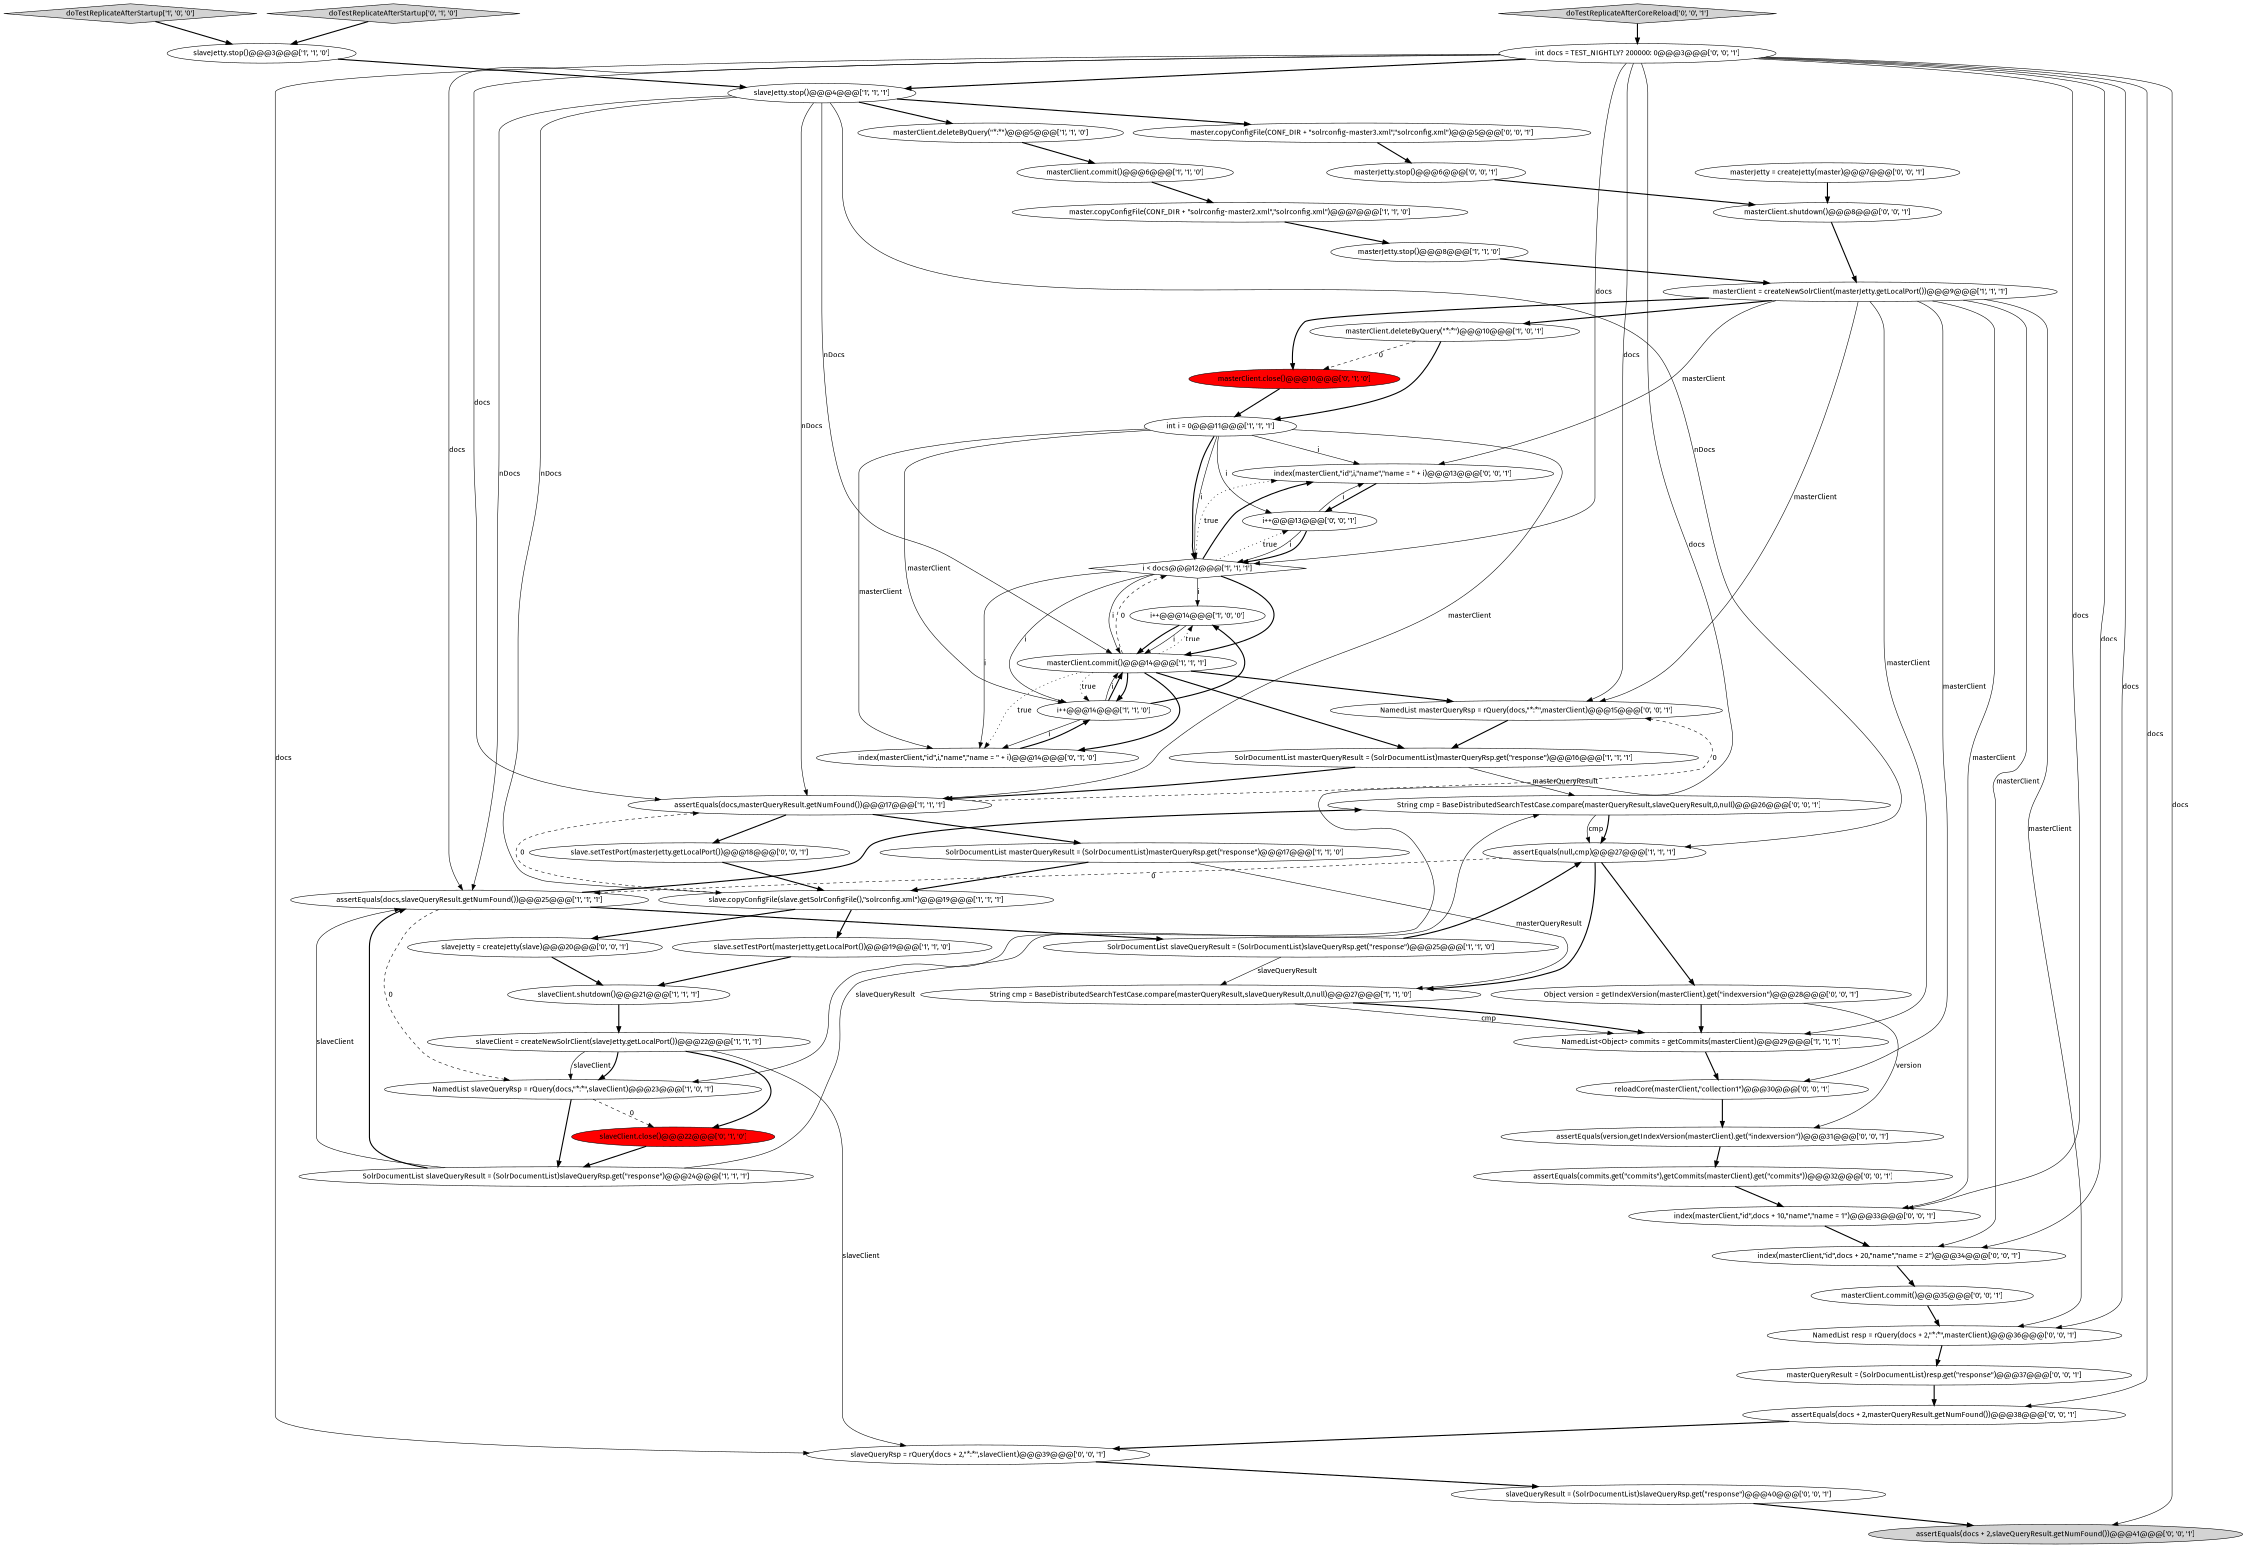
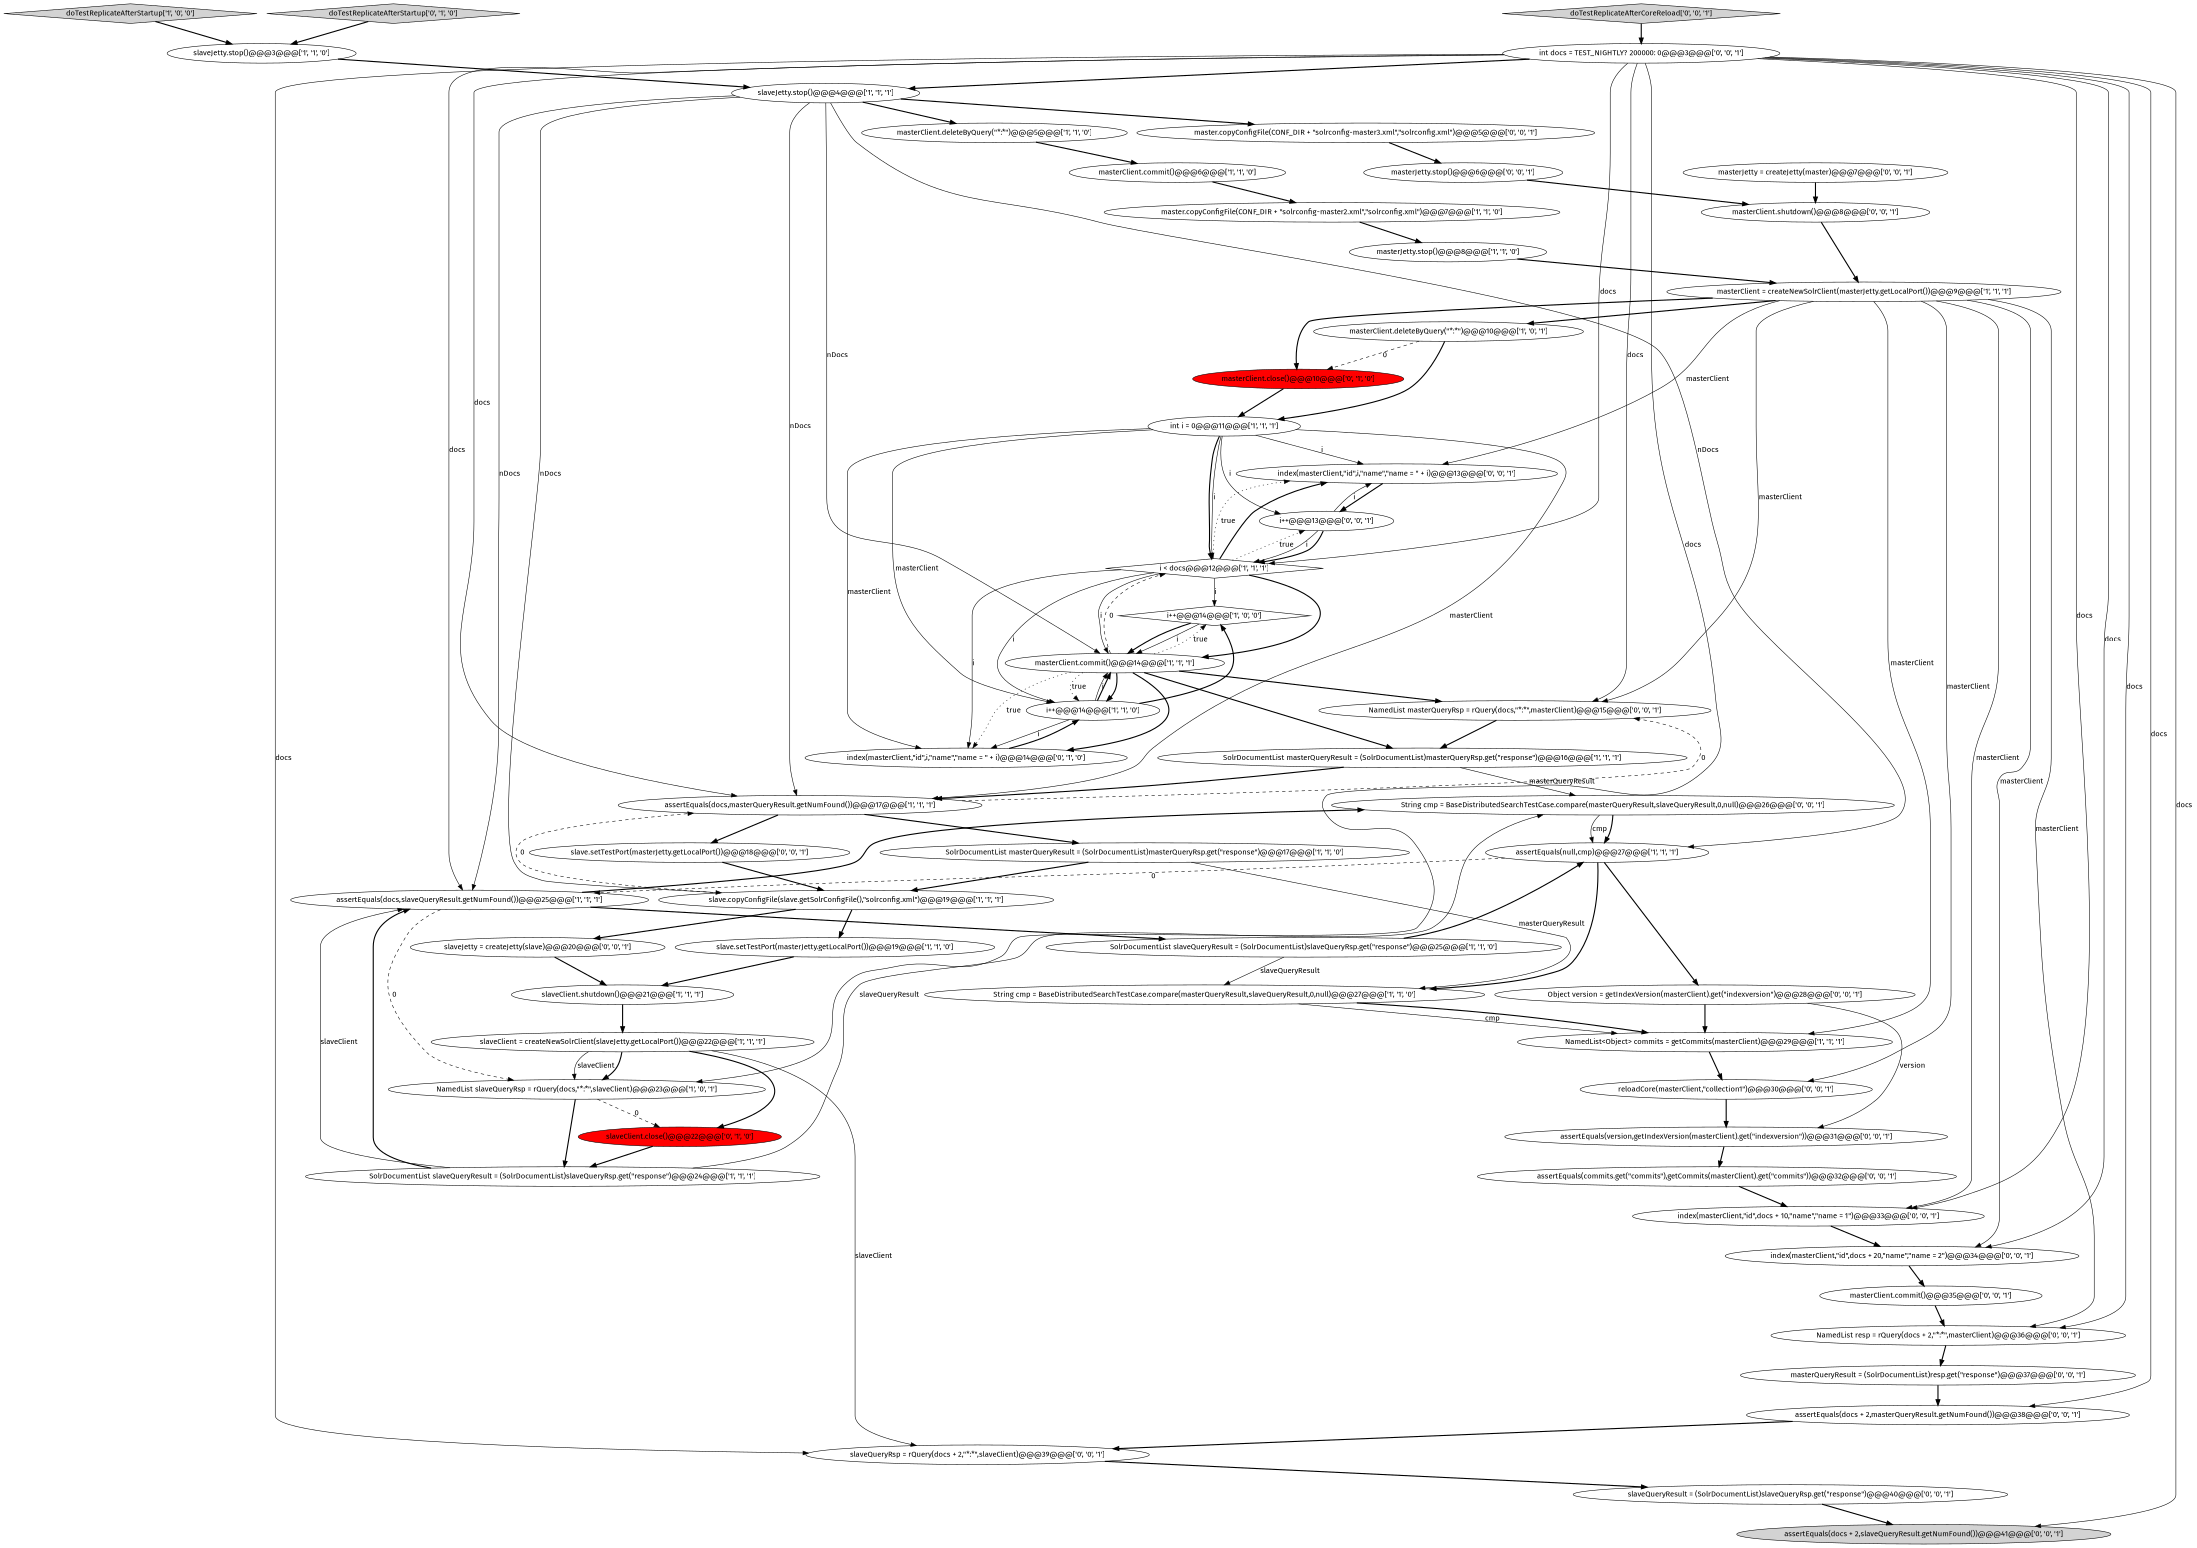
  digraph {
    fontname="Fira Sans"
    node [fillcolor=white fontname="Fira Sans" shape=ellipse style=filled]
    edge [fontname="Fira Sans" style=bold]
    n1 [label="master.copyConfigFile(CONF_DIR + \"solrconfig-master2.xml\",\"solrconfig.xml\")@@@7@@@['1', '1', '0']"]
    n2 [label="masterJetty.stop()@@@8@@@['1', '1', '0']"]
    n3 [label="masterClient = createNewSolrClient(masterJetty.getLocalPort())@@@9@@@['1', '1', '1']"]
    n4 [label="slaveQueryResult = (SolrDocumentList)slaveQueryRsp.get(\"response\")@@@40@@@['0', '0', '1']"]
    n5 [fillcolor=lightgray label="assertEquals(docs + 2,slaveQueryResult.getNumFound())@@@41@@@['0', '0', '1']"]
    n6 [label="masterJetty = createJetty(master)@@@7@@@['0', '0', '1']"]
    n7 [label="masterClient.shutdown()@@@8@@@['0', '0', '1']"]
    n8 [label="SolrDocumentList slaveQueryResult = (SolrDocumentList)slaveQueryRsp.get(\"response\")@@@25@@@['1', '1', '0']"]
    n9 [label="assertEquals(null,cmp)@@@27@@@['1', '1', '1']"]
    n10 [label="String cmp = BaseDistributedSearchTestCase.compare(masterQueryResult,slaveQueryResult,0,null)@@@27@@@['1', '1', '0']"]
    n11 [label="assertEquals(docs,slaveQueryResult.getNumFound())@@@25@@@['1', '1', '1']"]
    n12 [label="Object version = getIndexVersion(masterClient).get(\"indexversion\")@@@28@@@['0', '0', '1']"]
    n13 [label="NamedList<Object> commits = getCommits(masterClient)@@@29@@@['1', '1', '1']"]
    n14 [label="String cmp = BaseDistributedSearchTestCase.compare(masterQueryResult,slaveQueryResult,0,null)@@@26@@@['0', '0', '1']"]
    n15 [label="NamedList slaveQueryRsp = rQuery(docs,\"*:*\",slaveClient)@@@23@@@['1', '0', '1']"]
    n16 [fillcolor=red label="slaveClient.close()@@@22@@@['0', '1', '0']"]
    n17 [label="SolrDocumentList slaveQueryResult = (SolrDocumentList)slaveQueryRsp.get(\"response\")@@@24@@@['1', '1', '1']"]
-   n18 [label="i++@@@14@@@['1', '0', '0']"]
+   n18 [label="i++@@@14@@@['1', '0', '0']" shape=diamond]
    n19 [label="masterClient.commit()@@@14@@@['1', '1', '1']"]
    n20 [label="i++@@@14@@@['1', '1', '0']"]
    n21 [label="NamedList masterQueryRsp = rQuery(docs,\"*:*\",masterClient)@@@15@@@['0', '0', '1']"]
    n22 [label="i < docs@@@12@@@['1', '1', '1']" shape=diamond]
    n23 [label="index(masterClient,\"id\",i,\"name\",\"name = \" + i)@@@14@@@['0', '1', '0']"]
    n24 [label="SolrDocumentList masterQueryResult = (SolrDocumentList)masterQueryRsp.get(\"response\")@@@16@@@['1', '1', '1']"]
    n25 [label="slave.copyConfigFile(slave.getSolrConfigFile(),\"solrconfig.xml\")@@@19@@@['1', '1', '1']"]
    n26 [label="assertEquals(docs,masterQueryResult.getNumFound())@@@17@@@['1', '1', '1']"]
    n27 [label="slaveJetty = createJetty(slave)@@@20@@@['0', '0', '1']"]
    n28 [label="slave.setTestPort(masterJetty.getLocalPort())@@@19@@@['1', '1', '0']"]
    n29 [label="SolrDocumentList masterQueryResult = (SolrDocumentList)masterQueryRsp.get(\"response\")@@@17@@@['1', '1', '0']"]
    n30 [label="slave.setTestPort(masterJetty.getLocalPort())@@@18@@@['0', '0', '1']"]
    n31 [label="slaveClient.shutdown()@@@21@@@['1', '1', '1']"]
    n32 [label="index(masterClient,\"id\",docs + 10,\"name\",\"name = 1\")@@@33@@@['0', '0', '1']"]
    n33 [label="index(masterClient,\"id\",docs + 20,\"name\",\"name = 2\")@@@34@@@['0', '0', '1']"]
    n34 [label="masterClient.commit()@@@35@@@['0', '0', '1']"]
    n35 [fillcolor=lightgray label="doTestReplicateAfterStartup['0', '1', '0']" shape=diamond]
    n36 [label="slaveJetty.stop()@@@3@@@['1', '1', '0']"]
    n37 [label="slaveJetty.stop()@@@4@@@['1', '1', '1']"]
    n38 [label="slaveQueryRsp = rQuery(docs + 2,\"*:*\",slaveClient)@@@39@@@['0', '0', '1']"]
    n39 [label="slaveClient = createNewSolrClient(slaveJetty.getLocalPort())@@@22@@@['1', '1', '1']"]
    n40 [label="masterClient.deleteByQuery(\"*:*\")@@@5@@@['1', '1', '0']"]
    n41 [label="master.copyConfigFile(CONF_DIR + \"solrconfig-master3.xml\",\"solrconfig.xml\")@@@5@@@['0', '0', '1']"]
    n42 [label="index(masterClient,\"id\",i,\"name\",\"name = \" + i)@@@13@@@['0', '0', '1']"]
    n43 [label="i++@@@13@@@['0', '0', '1']"]
    n44 [label="int i = 0@@@11@@@['1', '1', '1']"]
    n45 [label="masterClient.commit()@@@6@@@['1', '1', '0']"]
    n46 [label="masterJetty.stop()@@@6@@@['0', '0', '1']"]
    n47 [label="assertEquals(version,getIndexVersion(masterClient).get(\"indexversion\"))@@@31@@@['0', '0', '1']"]
    n48 [label="NamedList resp = rQuery(docs + 2,\"*:*\",masterClient)@@@36@@@['0', '0', '1']"]
    n49 [fillcolor=lightgray label="doTestReplicateAfterCoreReload['0', '0', '1']" shape=diamond]
    n50 [label="int docs = TEST_NIGHTLY? 200000: 0@@@3@@@['0', '0', '1']"]
    n51 [label="assertEquals(docs + 2,masterQueryResult.getNumFound())@@@38@@@['0', '0', '1']"]
    n52 [label="assertEquals(commits.get(\"commits\"),getCommits(masterClient).get(\"commits\"))@@@32@@@['0', '0', '1']"]
    n53 [label="reloadCore(masterClient,\"collection1\")@@@30@@@['0', '0', '1']"]
    n54 [fillcolor=red label="masterClient.close()@@@10@@@['0', '1', '0']"]
    n55 [label="masterClient.deleteByQuery(\"*:*\")@@@10@@@['1', '0', '1']"]
    n56 [label="masterQueryResult = (SolrDocumentList)resp.get(\"response\")@@@37@@@['0', '0', '1']"]
    n57 [fillcolor=lightgray label="doTestReplicateAfterStartup['1', '0', '0']" shape=diamond]
    n1 -> n2
    n2 -> n3
    n3 -> n13 [label=masterClient style=solid]
    n3 -> n21 [label=masterClient style=solid]
    n3 -> n32 [label=masterClient style=solid]
    n3 -> n33 [label=masterClient style=solid]
    n3 -> n42 [label=masterClient style=solid]
    n3 -> n48 [label=masterClient style=solid]
    n3 -> n53 [label=masterClient style=solid]
    n3 -> n54
    n3 -> n55
    n4 -> n5
    n6 -> n7
    n7 -> n3
    n8 -> n9
    n8 -> n10 [label=slaveQueryResult style=solid]
    n9 -> n10
    n9 -> n11 [label=0 style=dashed]
    n9 -> n12
    n10 -> n13 [label=cmp style=solid]
    n10 -> n13
    n11 -> n8
    n11 -> n14
    n11 -> n15 [label=0 style=dashed]
    n12 -> n13
    n12 -> n47 [label=version style=solid]
    n13 -> n53
    n14 -> n9
    n14 -> n9 [label=cmp style=solid]
    n15 -> n16 [label=0 style=dashed]
    n15 -> n17
    n16 -> n17
    n17 -> n11
    n17 -> n11 [label=slaveClient style=solid]
    n17 -> n14 [label=slaveQueryResult style=solid]
    n18 -> n19
    n18 -> n19 [label=i style=solid]
    n19 -> n18 [label=true style=dotted]
    n19 -> n20
    n19 -> n20 [label=true style=dotted]
    n19 -> n21
    n19 -> n22 [label=0 style=dashed]
    n19 -> n23
    n19 -> n23 [label=true style=dotted]
    n19 -> n24
    n20 -> n18
    n20 -> n19 [label=i style=solid]
    n20 -> n19
    n20 -> n23 [label=i style=solid]
    n21 -> n24
    n22 -> n18 [label=i style=solid]
    n22 -> n19 [label=i style=solid]
    n22 -> n19
    n22 -> n20 [label=i style=solid]
    n22 -> n23 [label=i style=solid]
    n22 -> n42 [label=true style=dotted]
    n22 -> n42
    n22 -> n43 [label=true style=dotted]
    n23 -> n20
    n24 -> n14 [label=masterQueryResult style=solid]
    n24 -> n26
    n25 -> n26 [label=0 style=dashed]
    n25 -> n27
    n25 -> n28
    n26 -> n21 [label=0 style=dashed]
    n26 -> n29
    n26 -> n30
    n27 -> n31
    n28 -> n31
    n29 -> n10 [label=masterQueryResult style=solid]
    n29 -> n25
    n30 -> n25
    n31 -> n39
    n32 -> n33
    n33 -> n34
    n34 -> n48
    n35 -> n36
    n36 -> n37
    n37 -> n9 [label=nDocs style=solid]
    n37 -> n11 [label=nDocs style=solid]
    n37 -> n19 [label=nDocs style=solid]
    n37 -> n25 [label=nDocs style=solid]
    n37 -> n26 [label=nDocs style=solid]
    n37 -> n40
    n37 -> n41
    n38 -> n4
    n39 -> n15 [label=slaveClient style=solid]
    n39 -> n15
    n39 -> n16
    n39 -> n38 [label=slaveClient style=solid]
    n40 -> n45
    n41 -> n46
    n42 -> n43
    n43 -> n22 [label=i style=solid]
    n43 -> n22
    n43 -> n42 [label=i style=solid]
    n44 -> n20 [label=masterClient style=solid]
    n44 -> n22 [label=i style=solid]
    n44 -> n22
    n44 -> n23 [label=masterClient style=solid]
    n44 -> n26 [label=masterClient style=solid]
    n44 -> n42 [label=i style=solid]
    n44 -> n43 [label=i style=solid]
    n45 -> n1
    n46 -> n7
    n47 -> n52
    n48 -> n56
    n49 -> n50
    n50 -> n5 [label=docs style=solid]
    n50 -> n11 [label=docs style=solid]
    n50 -> n15 [label=docs style=solid]
    n50 -> n21 [label=docs style=solid]
    n50 -> n22 [label=docs style=solid]
    n50 -> n26 [label=docs style=solid]
    n50 -> n32 [label=docs style=solid]
    n50 -> n33 [label=docs style=solid]
    n50 -> n37
    n50 -> n38 [label=docs style=solid]
    n50 -> n48 [label=docs style=solid]
    n50 -> n51 [label=docs style=solid]
    n51 -> n38
    n52 -> n32
    n53 -> n47
    n54 -> n44
    n55 -> n44
    n55 -> n54 [label=0 style=dashed]
    n56 -> n51
    n57 -> n36
  }
